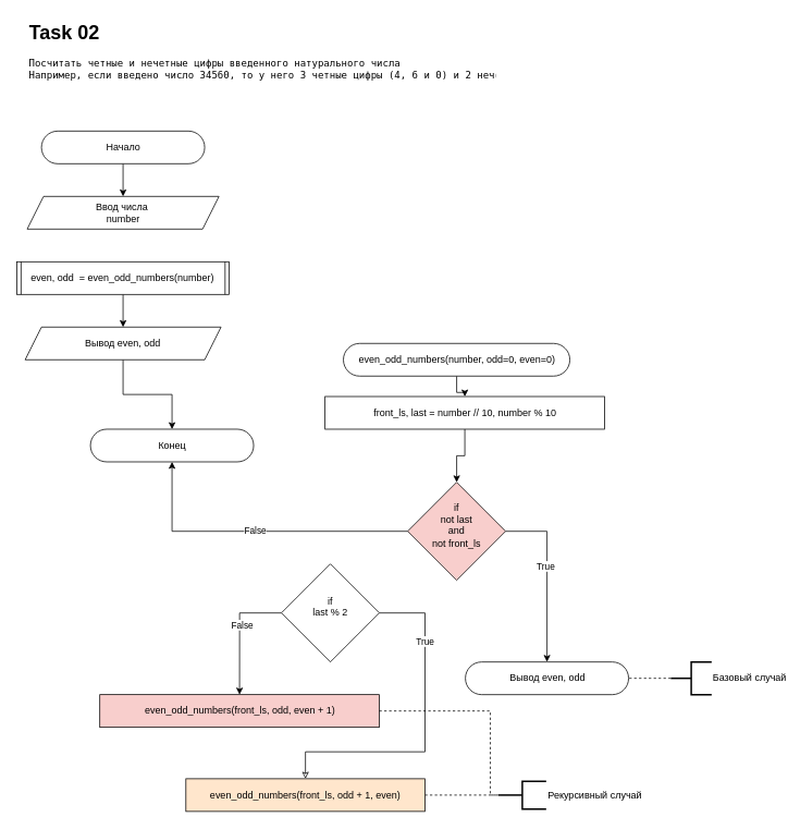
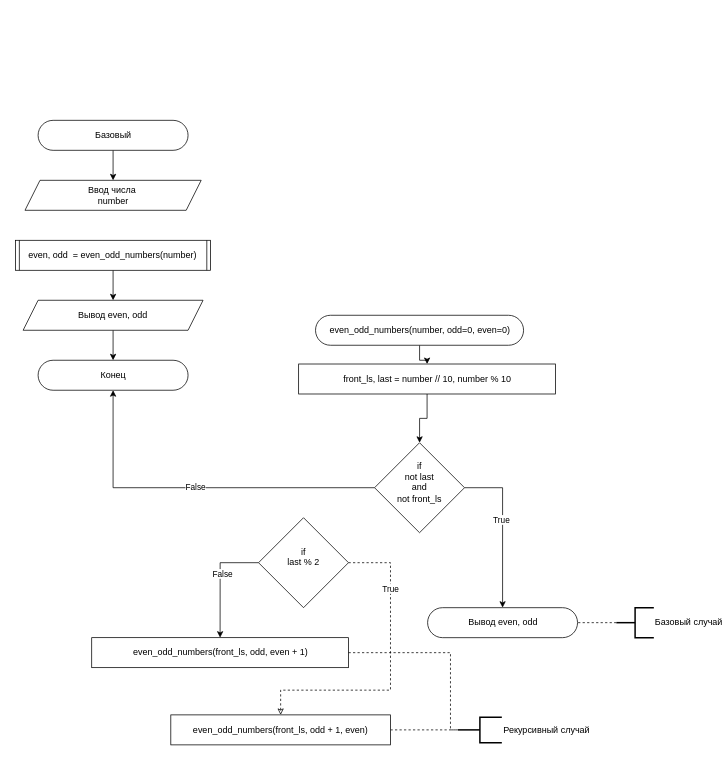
  <mxCell id="0" />
  <mxCell id="1" parent="0" />
  <mxCell id="2" value="" style="edgeStyle=orthogonalEdgeStyle;rounded=0;orthogonalLoop=1;jettySize=auto;html=1;fontFamily=Helvetica;" parent="1" source="3" target="4" edge="1"><mxGeometry relative="1" as="geometry" /></mxCell>
- <mxCell id="3" value="Начало" style="html=1;dashed=0;whitespace=wrap;shape=mxgraph.dfd.start;fontFamily=Helvetica;" parent="1" vertex="1"><mxGeometry x="50" y="160" width="200" height="40" as="geometry" /></mxCell>
+ <mxCell id="3" value="Базовый" style="html=1;dashed=0;whitespace=wrap;shape=mxgraph.dfd.start;fontFamily=Helvetica;" parent="1" vertex="1"><mxGeometry x="50" y="160" width="200" height="40" as="geometry" /></mxCell>
  <mxCell id="4" value="Ввод числа&amp;nbsp;&lt;br&gt;number" style="shape=parallelogram;perimeter=parallelogramPerimeter;whiteSpace=wrap;html=1;fixedSize=1;dashed=0;fontFamily=Helvetica;" parent="1" vertex="1"><mxGeometry x="32.5" y="240" width="235" height="40" as="geometry" /></mxCell>
  <mxCell id="5" style="edgeStyle=orthogonalEdgeStyle;rounded=0;orthogonalLoop=1;jettySize=auto;html=1;fontColor=default;" parent="1" source="6" target="8" edge="1"><mxGeometry relative="1" as="geometry" /></mxCell>
  <mxCell id="6" value="Вывод even, odd" style="shape=parallelogram;perimeter=parallelogramPerimeter;whiteSpace=wrap;html=1;fixedSize=1;dashed=0;labelBackgroundColor=none;fontColor=default;fontFamily=Helvetica;" parent="1" vertex="1"><mxGeometry x="30" y="400" width="240" height="40" as="geometry" /></mxCell>
- <mxCell id="7" value="&lt;h1&gt;Task 02&lt;/h1&gt;&lt;pre style=&quot;font-family: &amp;quot;jetbrains mono&amp;quot; , monospace&quot;&gt;&lt;pre style=&quot;font-family: &amp;quot;jetbrains mono&amp;quot; , monospace&quot;&gt;&lt;pre style=&quot;font-family: &amp;quot;jetbrains mono&amp;quot; , monospace&quot;&gt;&lt;pre style=&quot;font-family: &amp;quot;jetbrains mono&amp;quot;, monospace;&quot;&gt;Посчитать четные и нечетные цифры введенного натурального числа&lt;br&gt;Например&lt;span style=&quot;&quot;&gt;, &lt;/span&gt;если введено число &lt;span style=&quot;&quot;&gt;34560&lt;/span&gt;&lt;span style=&quot;&quot;&gt;, &lt;/span&gt;то у него &lt;span style=&quot;&quot;&gt;3 &lt;/span&gt;четные цифры &lt;span style=&quot;&quot;&gt;(&lt;/span&gt;&lt;span style=&quot;&quot;&gt;4&lt;/span&gt;&lt;span style=&quot;&quot;&gt;, &lt;/span&gt;&lt;span style=&quot;&quot;&gt;6 &lt;/span&gt;и &lt;span style=&quot;&quot;&gt;0&lt;/span&gt;&lt;span style=&quot;&quot;&gt;) &lt;/span&gt;и &lt;span style=&quot;&quot;&gt;2 &lt;/span&gt;нечетные &lt;span style=&quot;&quot;&gt;(&lt;/span&gt;&lt;span style=&quot;&quot;&gt;3 &lt;/span&gt;и &lt;span style=&quot;&quot;&gt;5&lt;/span&gt;&lt;span style=&quot;&quot;&gt;)&lt;/span&gt;&lt;/pre&gt;&lt;/pre&gt;&lt;/pre&gt;&lt;/pre&gt;" style="text;html=1;strokeColor=none;fillColor=none;spacing=5;spacingTop=-20;whiteSpace=wrap;overflow=hidden;rounded=0;labelBackgroundColor=none;fontColor=default;" parent="1" vertex="1"><mxGeometry x="30" y="20" width="580" height="130" as="geometry" /></mxCell>
- <mxCell id="8" value="Конец" style="html=1;dashed=0;whitespace=wrap;shape=mxgraph.dfd.start;fontFamily=Helvetica;" parent="1" vertex="1"><mxGeometry x="110" y="525" width="200" height="40" as="geometry" /></mxCell>
+ <mxCell id="8" value="Конец" style="html=1;dashed=0;whitespace=wrap;shape=mxgraph.dfd.start;fontFamily=Helvetica;" parent="1" vertex="1"><mxGeometry x="50" y="480" width="200" height="40" as="geometry" /></mxCell>
  <mxCell id="9" value="" style="edgeStyle=orthogonalEdgeStyle;rounded=0;orthogonalLoop=1;jettySize=auto;html=1;fontColor=default;" parent="1" source="10" target="6" edge="1"><mxGeometry relative="1" as="geometry" /></mxCell>
  <mxCell id="10" value="even, odd&amp;nbsp; = even_odd_numbers(number)" style="shape=process;whiteSpace=wrap;backgroundOutline=1;labelBackgroundColor=none;fontColor=default;size=0.021;html=1;" parent="1" vertex="1"><mxGeometry x="20" y="320" width="260" height="40" as="geometry" /></mxCell>
  <mxCell id="11" value="" style="edgeStyle=orthogonalEdgeStyle;rounded=0;orthogonalLoop=1;jettySize=auto;html=1;fontColor=default;" parent="1" source="12" target="19" edge="1"><mxGeometry relative="1" as="geometry" /></mxCell>
  <mxCell id="12" value="&lt;span&gt;even_odd_numbers(number, odd=0, even=0)&lt;/span&gt;" style="html=1;dashed=0;whitespace=wrap;shape=mxgraph.dfd.start;fontFamily=Helvetica;" parent="1" vertex="1"><mxGeometry x="420" y="420" width="277.5" height="40" as="geometry" /></mxCell>
  <mxCell id="13" value="Вывод even, odd" style="html=1;dashed=0;whitespace=wrap;shape=mxgraph.dfd.start;fontFamily=Helvetica;" parent="1" vertex="1"><mxGeometry x="569.5" y="810" width="200" height="40" as="geometry" /></mxCell>
  <mxCell id="14" style="edgeStyle=orthogonalEdgeStyle;rounded=0;orthogonalLoop=1;jettySize=auto;html=1;entryX=0.5;entryY=0.5;entryDx=0;entryDy=-20;entryPerimeter=0;fontColor=default;exitX=1;exitY=0.5;exitDx=0;exitDy=0;" parent="1" source="17" target="13" edge="1"><mxGeometry relative="1" as="geometry" /></mxCell>
  <mxCell id="15" value="True" style="edgeLabel;html=1;align=center;verticalAlign=middle;resizable=0;points=[];fontColor=default;" parent="14" vertex="1" connectable="0"><mxGeometry x="-0.114" y="-2" relative="1" as="geometry"><mxPoint as="offset" /></mxGeometry></mxCell>
  <mxCell id="16" value="False" style="edgeStyle=orthogonalEdgeStyle;rounded=0;orthogonalLoop=1;jettySize=auto;html=1;fontColor=default;exitX=0;exitY=0.5;exitDx=0;exitDy=0;" parent="1" source="17" target="8" edge="1"><mxGeometry relative="1" as="geometry" /></mxCell>
- <mxCell id="17" value="if&#10;not last&#10;and&#10;not front_ls&#10;" style="rhombus;dashed=0;fontColor=default;labelBackgroundColor=none;whiteSpace=wrap;fillColor=#f8cecc;" parent="1" vertex="1"><mxGeometry x="498.75" y="590" width="120" height="120" as="geometry" /></mxCell>
+ <mxCell id="17" value="if&#10;not last&#10;and&#10;not front_ls&#10;" style="rhombus;dashed=0;fontColor=default;labelBackgroundColor=none;whiteSpace=wrap;" parent="1" vertex="1"><mxGeometry x="498.75" y="590" width="120" height="120" as="geometry" /></mxCell>
  <mxCell id="18" value="" style="edgeStyle=orthogonalEdgeStyle;rounded=0;orthogonalLoop=1;jettySize=auto;html=1;fontColor=default;" parent="1" source="19" target="17" edge="1"><mxGeometry relative="1" as="geometry" /></mxCell>
  <mxCell id="19" value="front_ls, last = number // 10, number % 10" style="rounded=0;whiteSpace=wrap;labelBackgroundColor=none;fontColor=default;" parent="1" vertex="1"><mxGeometry x="397.5" y="485" width="342.5" height="40" as="geometry" /></mxCell>
  <mxCell id="20" style="edgeStyle=orthogonalEdgeStyle;rounded=0;orthogonalLoop=1;jettySize=auto;html=1;exitX=0;exitY=0.5;exitDx=0;exitDy=0;entryX=0.5;entryY=0;entryDx=0;entryDy=0;fontColor=default;" parent="1" source="24" target="27" edge="1"><mxGeometry relative="1" as="geometry" /></mxCell>
  <mxCell id="21" value="False" style="edgeLabel;html=1;align=center;verticalAlign=middle;resizable=0;points=[];fontColor=default;" parent="20" vertex="1" connectable="0"><mxGeometry x="-0.121" y="3" relative="1" as="geometry"><mxPoint as="offset" /></mxGeometry></mxCell>
- <mxCell id="22" style="edgeStyle=orthogonalEdgeStyle;rounded=0;orthogonalLoop=1;jettySize=auto;html=0;entryX=0.5;entryY=0;entryDx=0;entryDy=0;fontColor=default;endArrow=classic;endFill=0;exitX=1;exitY=0.5;exitDx=0;exitDy=0;" edge="1" parent="1" source="24" target="26"><mxGeometry relative="1" as="geometry"><Array as="points"><mxPoint x="520" y="750" /><mxPoint x="520" y="920" /><mxPoint x="374" y="920" /></Array></mxGeometry></mxCell>
+ <mxCell id="22" style="edgeStyle=orthogonalEdgeStyle;rounded=0;orthogonalLoop=1;jettySize=auto;html=0;entryX=0.5;entryY=0;entryDx=0;entryDy=0;fontColor=default;endArrow=classic;endFill=0;exitX=1;exitY=0.5;exitDx=0;exitDy=0;dashed=1;" edge="1" parent="1" source="24" target="26"><mxGeometry relative="1" as="geometry"><Array as="points"><mxPoint x="520" y="750" /><mxPoint x="520" y="920" /><mxPoint x="374" y="920" /></Array></mxGeometry></mxCell>
  <mxCell id="23" value="True" style="edgeLabel;html=1;align=center;verticalAlign=middle;resizable=0;points=[];fontColor=default;" vertex="1" connectable="0" parent="22"><mxGeometry x="-0.556" y="-1" relative="1" as="geometry"><mxPoint as="offset" /></mxGeometry></mxCell>
  <mxCell id="24" value="if&#10;last % 2&#10;" style="rhombus;dashed=0;fontColor=default;labelBackgroundColor=none;whiteSpace=wrap;" parent="1" vertex="1"><mxGeometry x="344" y="690" width="120" height="120" as="geometry" /></mxCell>
  <mxCell id="25" style="edgeStyle=orthogonalEdgeStyle;rounded=0;orthogonalLoop=1;jettySize=auto;html=0;entryX=0;entryY=0.5;entryDx=0;entryDy=0;entryPerimeter=0;fontColor=default;dashed=1;endArrow=none;endFill=0;" edge="1" parent="1" source="26" target="31"><mxGeometry relative="1" as="geometry" /></mxCell>
- <mxCell id="26" value="even_odd_numbers(front_ls, odd + 1, even)" style="rounded=0;whiteSpace=wrap;labelBackgroundColor=none;fontColor=default;fillColor=#ffe6cc;" parent="1" vertex="1"><mxGeometry x="227" y="953" width="293" height="40" as="geometry" /></mxCell>
- <mxCell id="27" value="even_odd_numbers(front_ls, odd, even + 1)" style="rounded=0;whiteSpace=wrap;labelBackgroundColor=none;fontColor=default;fillColor=#f8cecc;" parent="1" vertex="1"><mxGeometry x="121.5" y="850" width="342.5" height="40" as="geometry" /></mxCell>
+ <mxCell id="26" value="even_odd_numbers(front_ls, odd + 1, even)" style="rounded=0;whiteSpace=wrap;labelBackgroundColor=none;fontColor=default;" parent="1" vertex="1"><mxGeometry x="227" y="953" width="293" height="40" as="geometry" /></mxCell>
+ <mxCell id="27" value="even_odd_numbers(front_ls, odd, even + 1)" style="rounded=0;whiteSpace=wrap;labelBackgroundColor=none;fontColor=default;" parent="1" vertex="1"><mxGeometry x="121.5" y="850" width="342.5" height="40" as="geometry" /></mxCell>
  <mxCell id="28" style="edgeStyle=orthogonalEdgeStyle;rounded=0;orthogonalLoop=1;jettySize=auto;html=1;fontColor=default;endArrow=none;endFill=0;dashed=1;entryX=1;entryY=0.5;entryDx=0;entryDy=0;entryPerimeter=0;" edge="1" parent="1" source="29" target="13"><mxGeometry relative="1" as="geometry"><mxPoint x="780" y="900" as="targetPoint" /></mxGeometry></mxCell>
  <mxCell id="29" value="&lt;div style=&quot;text-align: center&quot;&gt;&lt;span&gt;Базовый случай&lt;/span&gt;&lt;/div&gt;" style="strokeWidth=2;html=1;shape=mxgraph.flowchart.annotation_2;align=left;labelPosition=right;pointerEvents=1;labelBackgroundColor=none;fontColor=default;" vertex="1" parent="1"><mxGeometry x="821.25" y="810" width="50" height="40" as="geometry" /></mxCell>
  <mxCell id="30" style="edgeStyle=orthogonalEdgeStyle;rounded=0;orthogonalLoop=1;jettySize=auto;html=0;entryX=0;entryY=0.5;entryDx=0;entryDy=0;fontColor=default;exitX=1;exitY=0.5;exitDx=0;exitDy=0;entryPerimeter=0;dashed=1;endArrow=none;endFill=0;" edge="1" parent="1" source="27" target="31"><mxGeometry relative="1" as="geometry"><Array as="points"><mxPoint x="600" y="870" /><mxPoint x="600" y="973" /></Array></mxGeometry></mxCell>
  <mxCell id="31" value="&lt;div style=&quot;text-align: center&quot;&gt;&lt;span&gt;Рекурсивный случай&lt;/span&gt;&lt;/div&gt;" style="strokeWidth=2;html=1;shape=mxgraph.flowchart.annotation_2;align=left;labelPosition=right;pointerEvents=1;labelBackgroundColor=none;fontColor=default;" vertex="1" parent="1"><mxGeometry x="610" y="956" width="58.5" height="34" as="geometry" /></mxCell>
